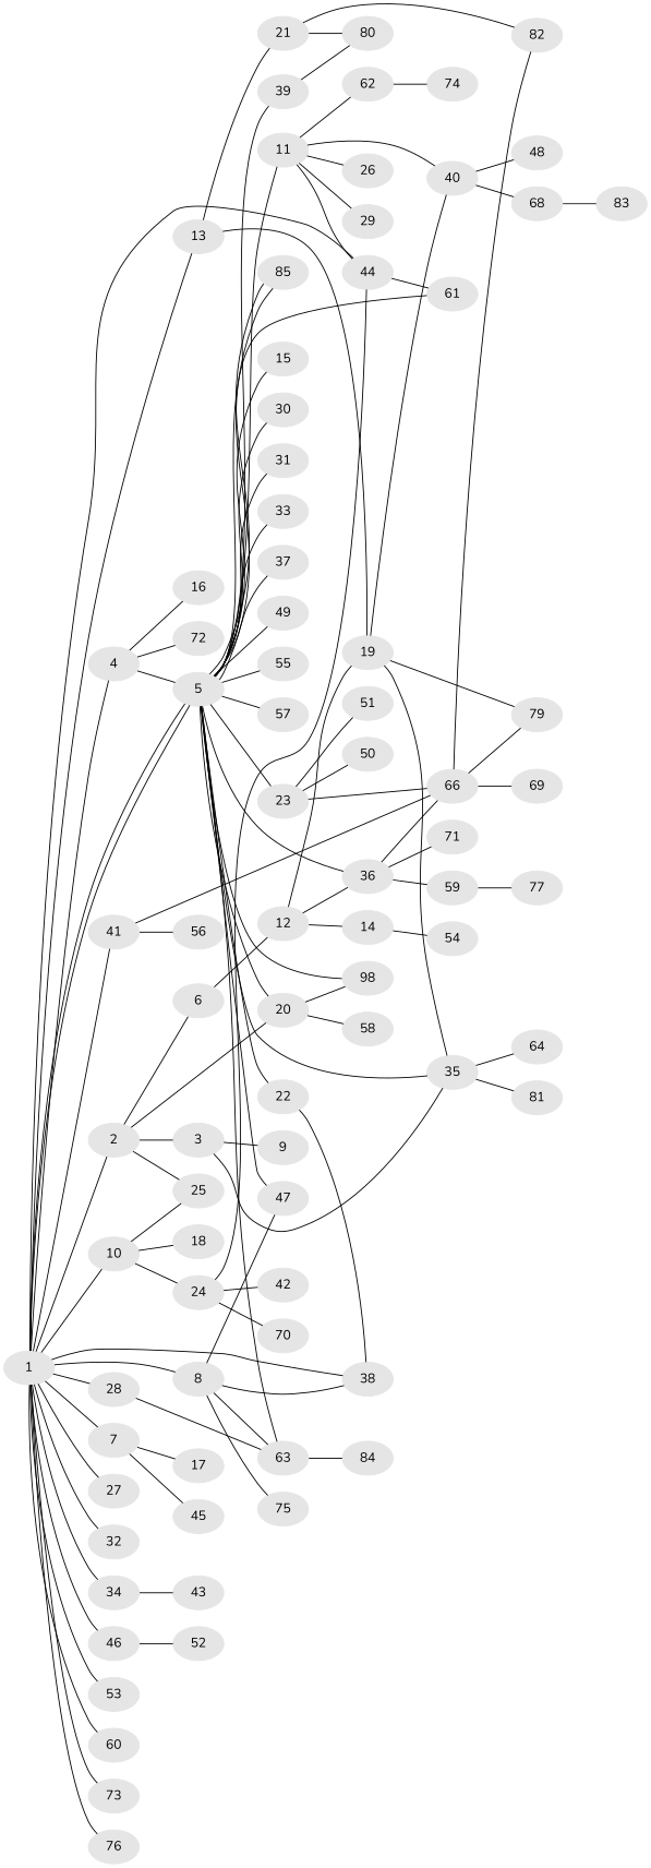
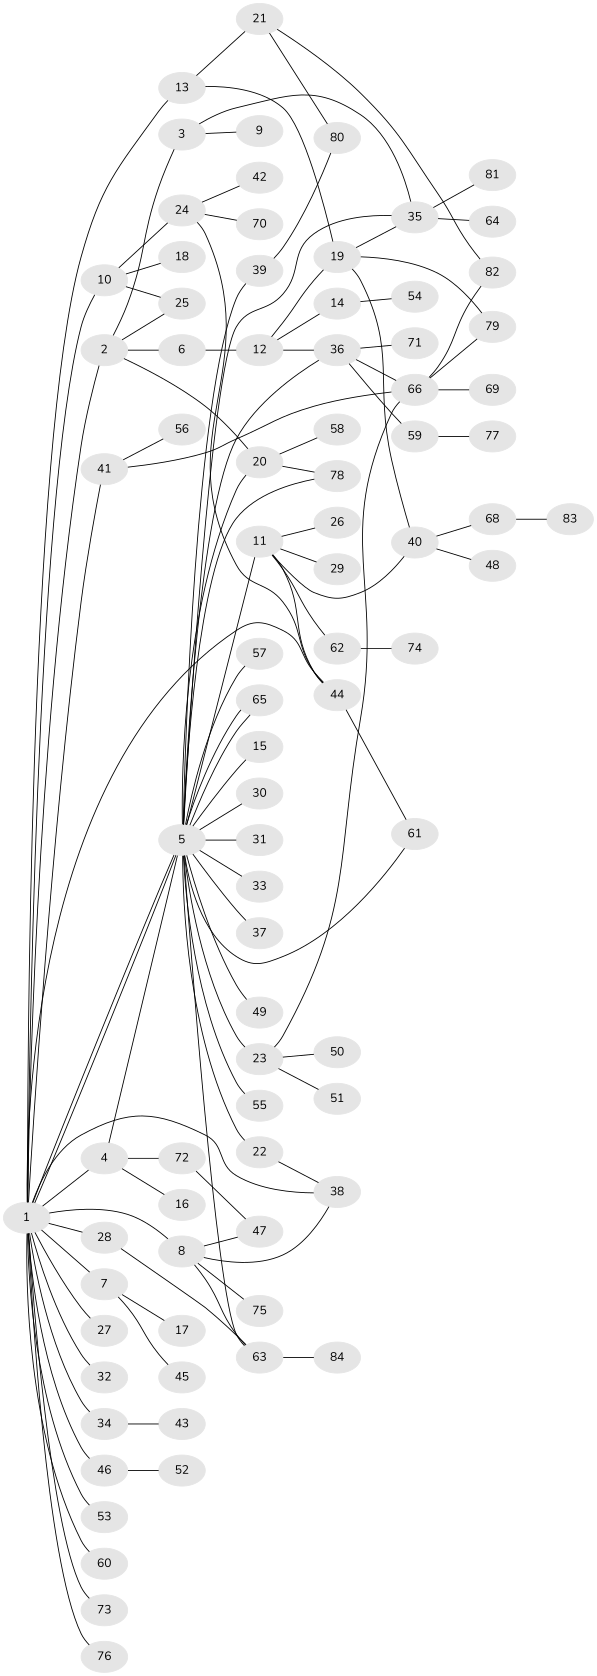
  graph {
    fontname=Nunito
    rankdir=LR
    node [color=gray90 fontname=Nunito style=filled]
    edge [fontname=Nunito]
    1
    2
    4
    5
    7
    8
    10
    13
    27
    28
    32
    34
    38
    41
    44
    46
    53
    60
    73
    76
    3
    6
    20
    25
    16
    72
    35
    11
    15
    22
    23
    30
    31
    33
    36
    37
    39
    47
    49
    55
    57
    61
    63
-   65 [label=85]
-   78 [label=98]
+   65
+   78
    17
    45
    75
    18
    24
    19
    21
    43
    66
    56
    52
    9
    12
    58
    64
    81
    26
    29
    40
    62
    50
    51
    59
    71
    80
    84
    14
    42
    70
    48
    68
    74
    54
    79
    82
    69
    77
    83
    1 -- 2
    1 -- 4
    1 -- 5
    1 -- 5
    1 -- 7
    1 -- 8
    1 -- 10
    1 -- 13
    1 -- 27
    1 -- 28
    1 -- 32
    1 -- 34
    1 -- 38
    1 -- 41
    1 -- 44
    1 -- 46
    1 -- 53
    1 -- 60
    1 -- 73
    1 -- 76
    2 -- 3
    2 -- 6
    2 -- 20
    2 -- 25
    4 -- 5
    4 -- 16
    4 -- 72
    5 -- 20
    5 -- 35
    5 -- 11
    5 -- 15
    5 -- 22
    5 -- 23
    5 -- 30
    5 -- 31
    5 -- 33
    5 -- 36
    5 -- 37
    5 -- 39
-   5 -- 47
+   72 -- 47
    5 -- 49
    5 -- 55
    5 -- 57
    5 -- 61
    5 -- 63
    5 -- 65
    5 -- 65
    5 -- 78
    7 -- 17
    7 -- 45
    8 -- 38
    8 -- 47
    8 -- 63
    8 -- 75
    10 -- 25
    10 -- 18
    10 -- 24
    13 -- 19
    13 -- 21
    28 -- 63
    34 -- 43
    41 -- 66
    41 -- 56
    44 -- 61
    46 -- 52
    3 -- 35
    3 -- 9
    6 -- 12
    20 -- 78
    20 -- 58
    35 -- 64
    35 -- 81
    11 -- 44
    11 -- 26
    11 -- 29
    11 -- 40
    11 -- 62
    22 -- 38
    23 -- 66
    23 -- 50
    23 -- 51
    36 -- 66
    36 -- 59
    36 -- 71
    39 -- 80
    63 -- 84
    24 -- 44
    24 -- 42
    24 -- 70
    19 -- 35
    19 -- 40
    19 -- 79
    21 -- 80
    21 -- 82
    66 -- 79
    66 -- 82
    66 -- 69
    12 -- 36
    12 -- 19
    12 -- 14
    40 -- 48
    40 -- 68
    62 -- 74
    59 -- 77
    14 -- 54
    68 -- 83
  }
